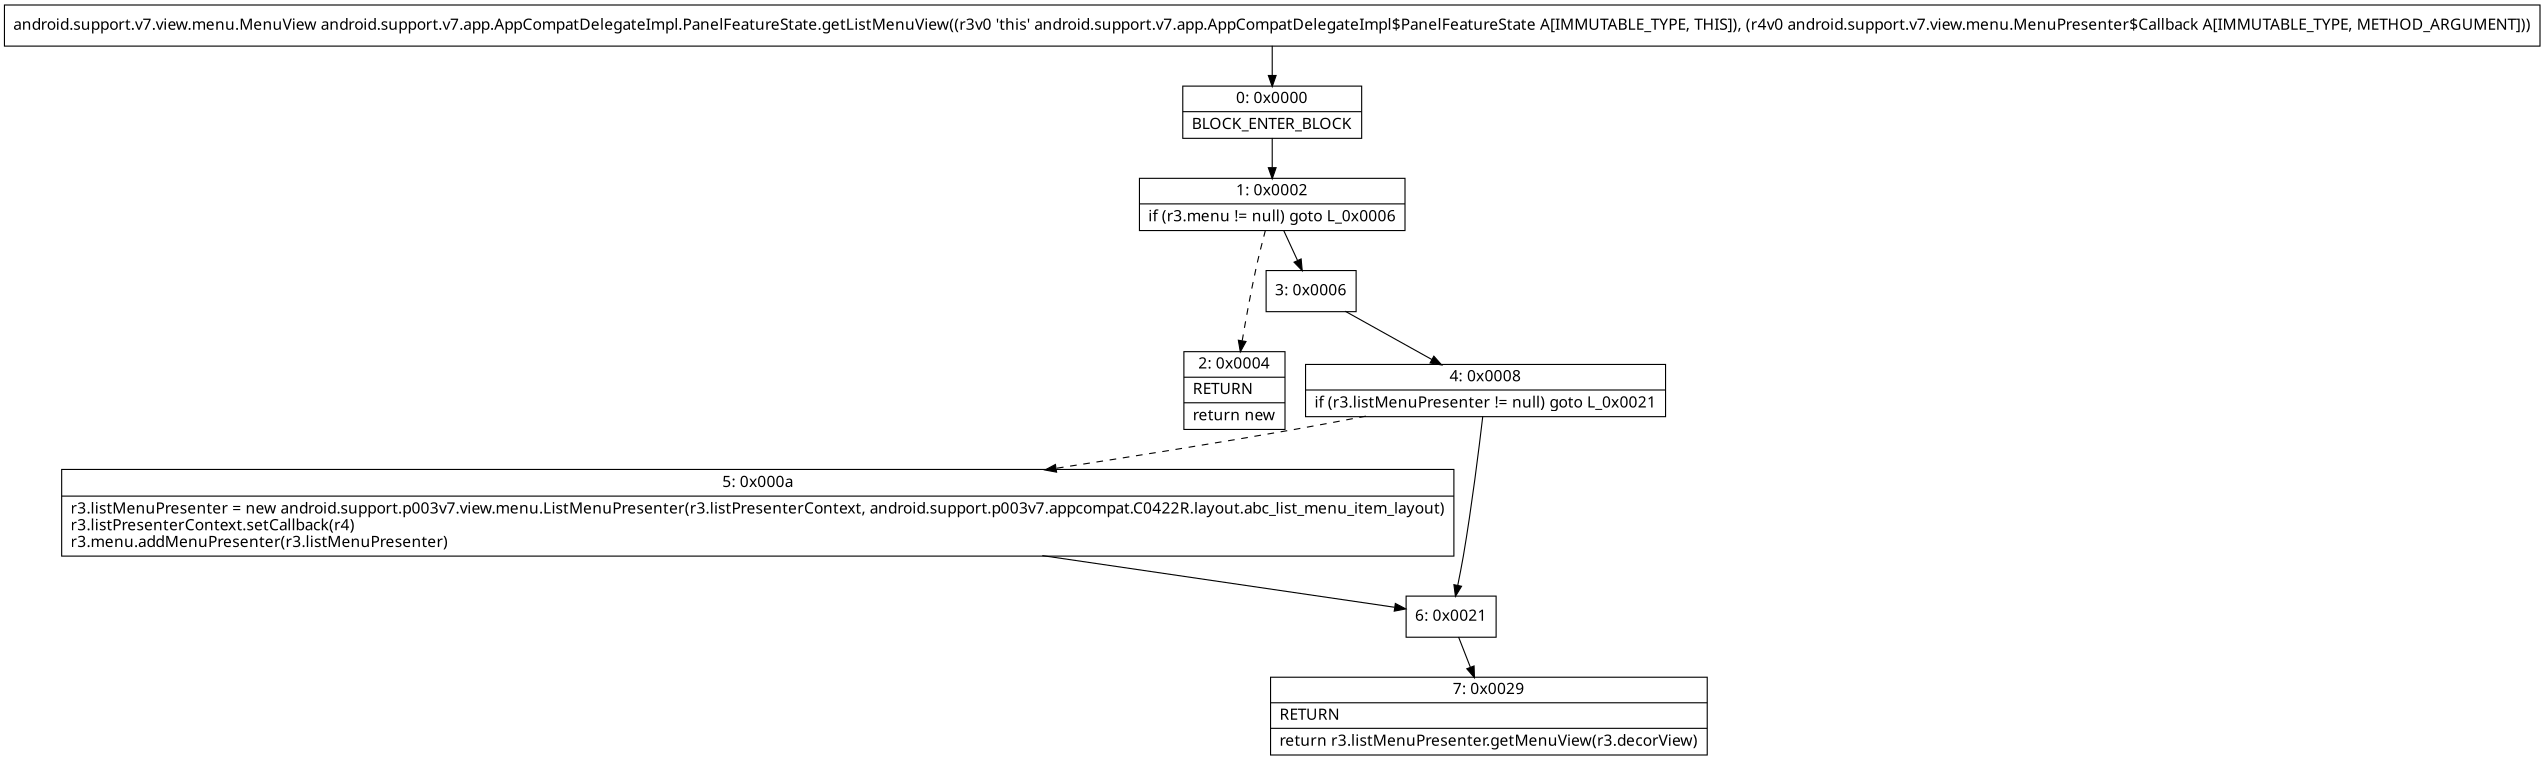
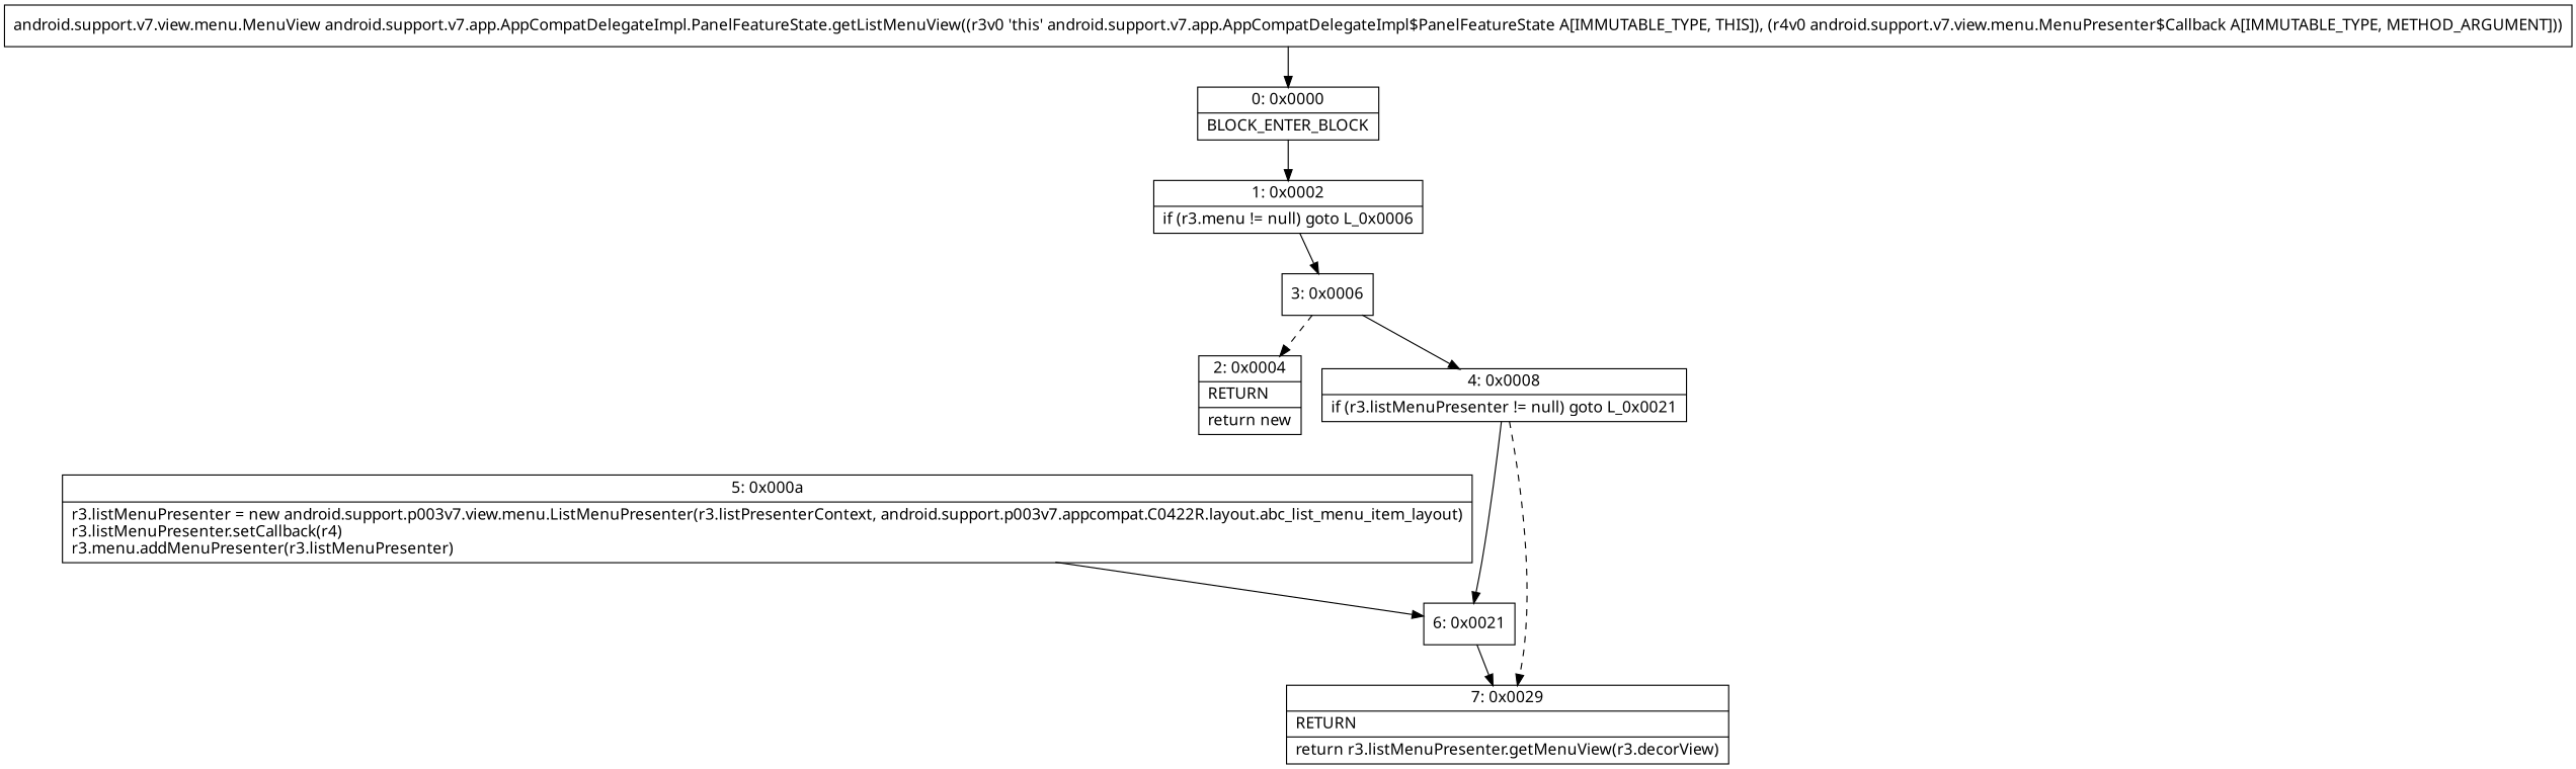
  digraph {
    fontname="Noto Sans"
    node [fontname="Noto Sans" shape=record]
    edge [fontname="Noto Sans"]
    n1 [label="{0\:\ 0x0000|BLOCK_ENTER_BLOCK\l}"]
    n2 [label="{1\:\ 0x0002|if (r3.menu != null) goto L_0x0006\l}"]
    n3 [label="{2\:\ 0x0004|RETURN\l|return new\l}"]
    n4 [label="{3\:\ 0x0006}"]
    n5 [label="{4\:\ 0x0008|if (r3.listMenuPresenter != null) goto L_0x0021\l}"]
-   n6 [label="{5\:\ 0x000a|r3.listMenuPresenter = new android.support.p003v7.view.menu.ListMenuPresenter(r3.listPresenterContext, android.support.p003v7.appcompat.C0422R.layout.abc_list_menu_item_layout)\lr3.listPresenterContext.setCallback(r4)\lr3.menu.addMenuPresenter(r3.listMenuPresenter)\l}"]
+   n6 [label="{5\:\ 0x000a|r3.listMenuPresenter = new android.support.p003v7.view.menu.ListMenuPresenter(r3.listPresenterContext, android.support.p003v7.appcompat.C0422R.layout.abc_list_menu_item_layout)\lr3.listMenuPresenter.setCallback(r4)\lr3.menu.addMenuPresenter(r3.listMenuPresenter)\l}"]
    n7 [label="{6\:\ 0x0021}"]
    n8 [label="{7\:\ 0x0029|RETURN\l|return r3.listMenuPresenter.getMenuView(r3.decorView)\l}"]
    n9 [label="{android.support.v7.view.menu.MenuView android.support.v7.app.AppCompatDelegateImpl.PanelFeatureState.getListMenuView((r3v0 'this' android.support.v7.app.AppCompatDelegateImpl$PanelFeatureState A[IMMUTABLE_TYPE, THIS]), (r4v0 android.support.v7.view.menu.MenuPresenter$Callback A[IMMUTABLE_TYPE, METHOD_ARGUMENT])) }"]
    n1 -> n2
-   n2 -> n3 [style=dashed]
+   n4 -> n3 [style=dashed]
    n2 -> n4
    n4 -> n5
-   n5 -> n6 [style=dashed]
+   n5 -> n8 [style=dashed]
    n5 -> n7
    n6 -> n7
    n7 -> n8
    n9 -> n1
  }
